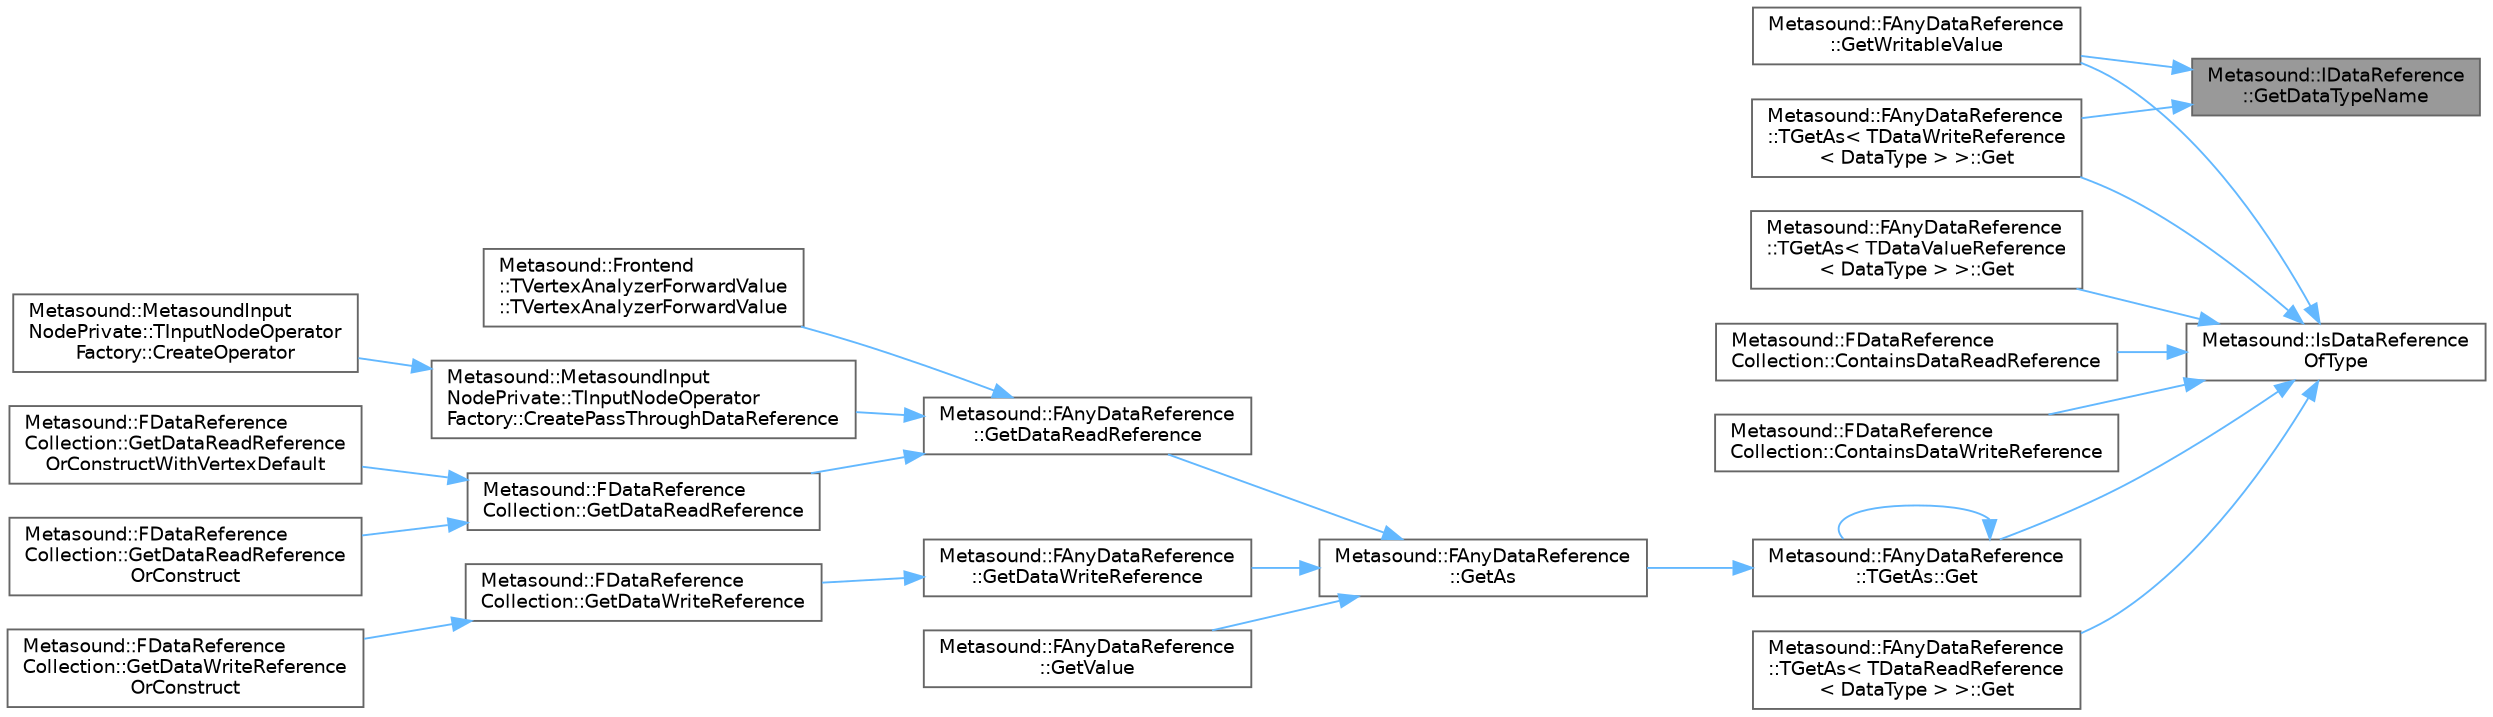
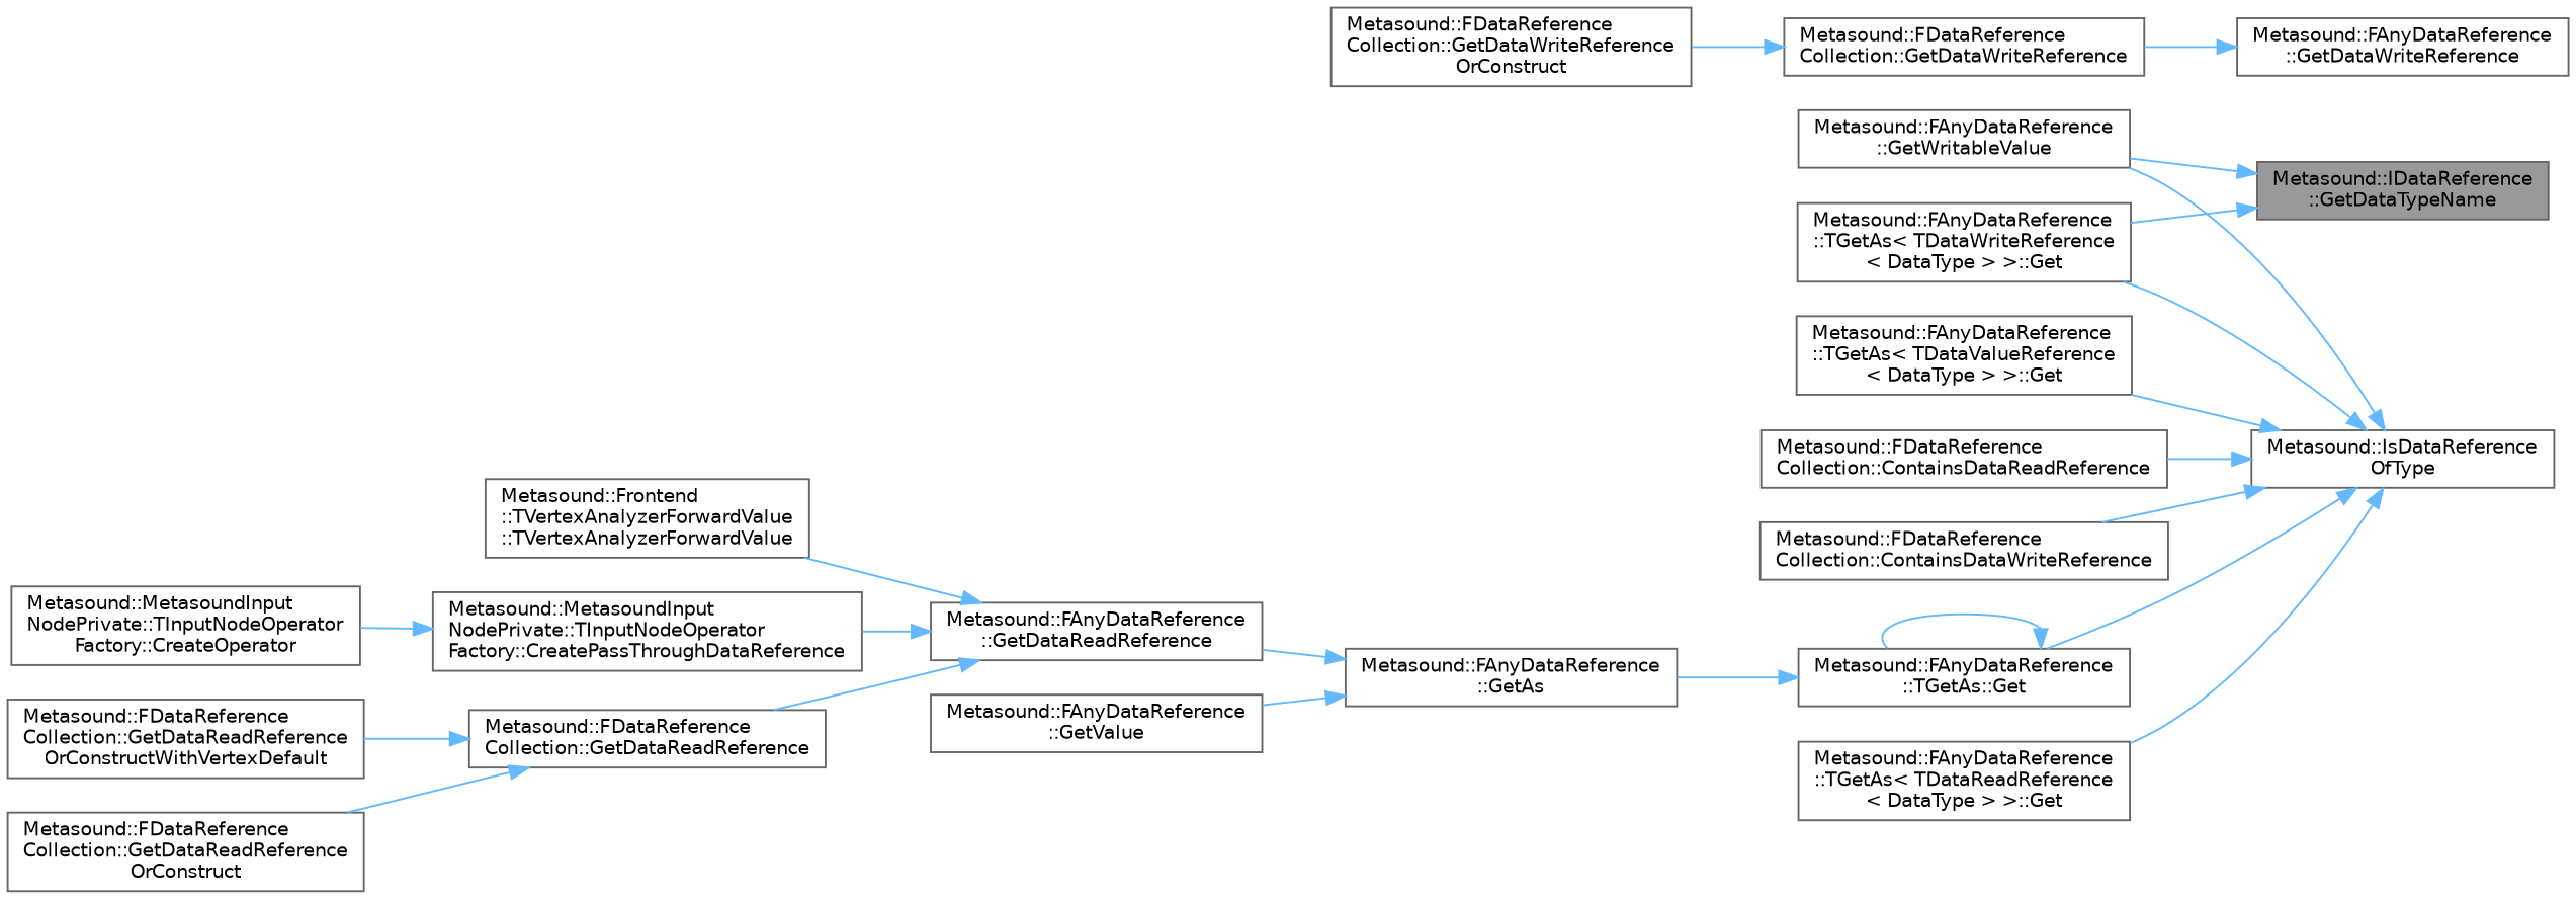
  digraph {
    rankdir=RL
    node [color=grey40 fillcolor=white fontname=Helvetica fontsize=10 shape=box style=filled]
    edge [color=steelblue1 dir=back fontname=Helvetica fontsize=10 labelfontname=Helvetica labelfontsize=10 style=solid]
    n1 [color=gray40 fillcolor=grey60 fontcolor=black height=0.2 label="Metasound::IDataReference\l::GetDataTypeName" width=0.4]
    n2 [height=0.2 label="Metasound::FAnyDataReference\l::TGetAs\< TDataWriteReference\l\< DataType \> \>::Get" width=0.4]
    n3 [height=0.2 label="Metasound::FAnyDataReference\l::GetWritableValue" width=0.4]
    n4 [height=0.2 label="Metasound::IsDataReference\lOfType" width=0.4]
    n5 [height=0.2 label="Metasound::FDataReference\lCollection::ContainsDataReadReference" width=0.4]
    n6 [height=0.2 label="Metasound::FDataReference\lCollection::ContainsDataWriteReference" width=0.4]
    n7 [height=0.2 label="Metasound::FAnyDataReference\l::TGetAs::Get" width=0.4]
    n8 [height=0.2 label="Metasound::FAnyDataReference\l::TGetAs\< TDataReadReference\l\< DataType \> \>::Get" width=0.4]
    n9 [height=0.2 label="Metasound::FAnyDataReference\l::TGetAs\< TDataValueReference\l\< DataType \> \>::Get" width=0.4]
    n10 [height=0.2 label="Metasound::FAnyDataReference\l::GetAs" width=0.4]
    n11 [height=0.2 label="Metasound::FAnyDataReference\l::GetDataReadReference" width=0.4]
    n12 [height=0.2 label="Metasound::FAnyDataReference\l::GetDataWriteReference" width=0.4]
    n13 [height=0.2 label="Metasound::FAnyDataReference\l::GetValue" width=0.4]
    n14 [height=0.2 label="Metasound::Frontend\l::TVertexAnalyzerForwardValue\l::TVertexAnalyzerForwardValue" width=0.4]
    n15 [height=0.2 label="Metasound::MetasoundInput\lNodePrivate::TInputNodeOperator\lFactory::CreatePassThroughDataReference" width=0.4]
    n16 [height=0.2 label="Metasound::FDataReference\lCollection::GetDataReadReference" width=0.4]
    n17 [height=0.2 label="Metasound::FDataReference\lCollection::GetDataWriteReference" width=0.4]
    n18 [height=0.2 label="Metasound::MetasoundInput\lNodePrivate::TInputNodeOperator\lFactory::CreateOperator" width=0.4]
    n19 [height=0.2 label="Metasound::FDataReference\lCollection::GetDataReadReference\lOrConstruct" width=0.4]
    n20 [height=0.2 label="Metasound::FDataReference\lCollection::GetDataReadReference\lOrConstructWithVertexDefault" width=0.4]
    n21 [height=0.2 label="Metasound::FDataReference\lCollection::GetDataWriteReference\lOrConstruct" width=0.4]
    n1 -> n2
    n1 -> n3
    n4 -> n2
    n4 -> n3
    n4 -> n5
    n4 -> n6
    n4 -> n7
    n4 -> n8
    n4 -> n9
    n7 -> n7
    n7 -> n10
    n10 -> n11
-   n10 -> n12
    n10 -> n13
    n11 -> n14
    n11 -> n15
    n11 -> n16
    n12 -> n17
    n15 -> n18
    n16 -> n19
    n16 -> n20
    n17 -> n21
  }
